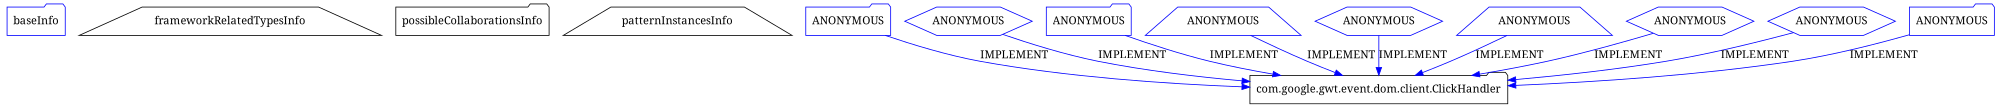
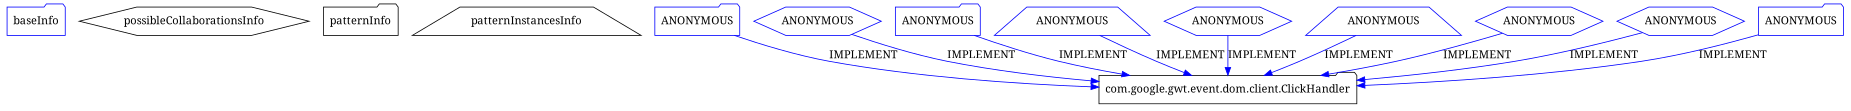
  digraph {
    fontname="Noto Serif"
    node [color=blue fontname="Noto Serif" shape=folder isFrameworkType=false vertexType=REFERENCE_ANONYMOUS_DECLARATION]
    edge [color=blue fontname="Noto Serif"]
    baseInfo [category=pattern graphId=31 isAnonymous=false possibleRelation=false isFrameworkType="" vertexType=""]
-   frameworkRelatedTypesInfo [shape=trapezium color="" isFrameworkType="" vertexType=""]
-   possibleCollaborationsInfo [color="" isFrameworkType="" vertexType=""]
+   possibleCollaborationsInfo [shape=hexagon color="" isFrameworkType="" vertexType=""]
+   patternInfo [frequency=3.0 patternRootClient=null color="" isFrameworkType="" vertexType=""]
    patternInstancesInfo [0="lauflabs-gwt-garmin-api~/lauflabs-gwt-garmin-api/gwt-garmin-api-master/gwt-garmin-showcase/src/main/java/com/garmin/gwt/communicator/testing/client/Showcase.java~Showcase~3605" 1="akjava-GWT-Hangouts~/akjava-GWT-Hangouts/GWT-Hangouts-master/apps/easyoverlay/src/com/akjava/gwt/hangout/easyoverlay/client/EasyOverlay.java~EasyOverlay~492" 2="luxferrari-AlgebrApp~/luxferrari-AlgebrApp/AlgebrApp-master/AlgebrApp/src/org/luxferrari/algebrapp/client/AlgebrApp.java~AlgebrApp~3667" shape=trapezium color="" isFrameworkType="" vertexType=""]
    n6 [label="com.google.gwt.event.dom.client.ClickHandler" vertexType=FRAMEWORK_INTERFACE_TYPE color=""]
    n7 [label=ANONYMOUS]
    n8 [label=ANONYMOUS shape=hexagon]
    n9 [label=ANONYMOUS]
    n10 [label=ANONYMOUS shape=trapezium]
    n11 [label=ANONYMOUS shape=hexagon]
    n12 [label=ANONYMOUS shape=trapezium]
    n13 [label=ANONYMOUS shape=hexagon]
    n14 [label=ANONYMOUS shape=hexagon]
    n15 [label=ANONYMOUS]
    n7 -> n6 [label=IMPLEMENT]
    n8 -> n6 [label=IMPLEMENT]
    n9 -> n6 [label=IMPLEMENT]
    n10 -> n6 [label=IMPLEMENT]
    n11 -> n6 [label=IMPLEMENT]
    n12 -> n6 [label=IMPLEMENT]
    n13 -> n6 [label=IMPLEMENT]
    n14 -> n6 [label=IMPLEMENT]
    n15 -> n6 [label=IMPLEMENT]
  }
